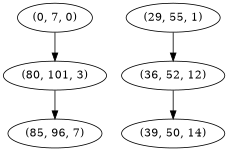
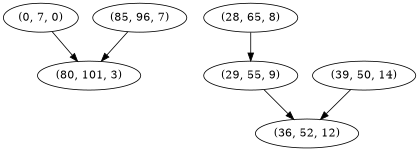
  digraph {
    n1 [label="(0, 7, 0)"]
    "(80, 101, 3)"
    "(85, 96, 7)"
-   "(29, 55, 9)" [label="(29, 55, 1)"]
+   "(28, 65, 8)"
+   "(29, 55, 9)"
    "(36, 52, 12)"
    "(39, 50, 14)"
    n1 -> "(80, 101, 3)"
-   "(80, 101, 3)" -> "(85, 96, 7)"
+   "(85, 96, 7)" -> "(80, 101, 3)"
+   "(28, 65, 8)" -> "(29, 55, 9)"
    "(29, 55, 9)" -> "(36, 52, 12)"
-   "(36, 52, 12)" -> "(39, 50, 14)"
+   "(39, 50, 14)" -> "(36, 52, 12)"
  }
